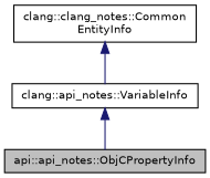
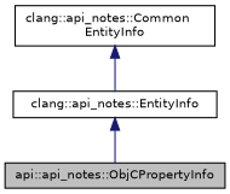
  digraph {
    node [color=black fontname=Helvetica fontsize=10 shape=record]
    edge [color=midnightblue dir=back fontname=Helvetica fontsize=10 labelfontname=Helvetica labelfontsize=10 style=solid]
    n1 [fillcolor=grey75 fontcolor=black height=0.2 label="api::api_notes::ObjCPropertyInfo" style=filled width=0.4]
-   n2 [height=0.2 label="clang::api_notes::VariableInfo" width=0.4]
-   n3 [height=0.2 label="clang::clang_notes::Common\lEntityInfo" width=0.4]
+   n2 [height=0.2 label="clang::api_notes::EntityInfo" width=0.4]
+   n3 [height=0.2 label="clang::api_notes::Common\lEntityInfo" width=0.4]
    n2 -> n1
    n3 -> n2
  }
